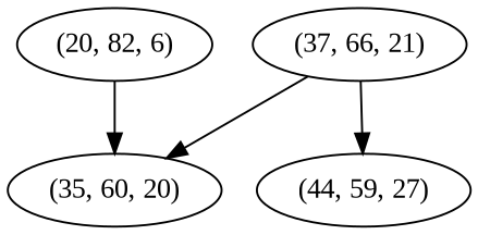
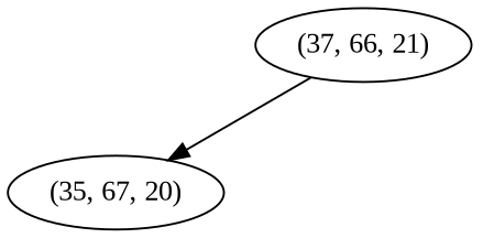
  digraph {
    fontname="Liberation Serif"
    node [fontname="Liberation Serif"]
    edge [fontname="Liberation Serif"]
-   "(20, 82, 6)"
-   "(35, 67, 20)" [label="(35, 60, 20)"]
+   "(35, 67, 20)"
    "(37, 66, 21)"
-   "(44, 59, 27)"
-   "(20, 82, 6)" -> "(35, 67, 20)"
    "(37, 66, 21)" -> "(35, 67, 20)"
-   "(37, 66, 21)" -> "(44, 59, 27)"
  }
